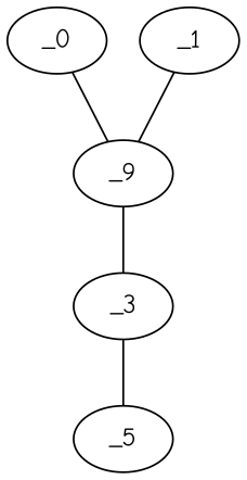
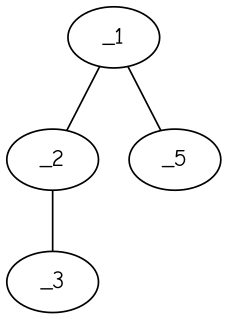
  graph {
    fontname="Comic Neue"
    node [fontname="Comic Neue"]
    edge [fontname="Comic Neue"]
-   _0 [x=1.38208 y=2.6306]
-   _2 [x=0.893885 y=0.474042 label=_9]
+   _2 [x=0.893885 y=0.474042]
    _3 [x=0.602145 y=2.39424]
    n4 [label=_5 x=2.52941 y=0.304529]
    _1 [x=2.03202 y=2.78933]
-   _0 -- _2
    _2 -- _3
-   _3 -- n4
+   _1 -- n4
    _1 -- _2
  }
